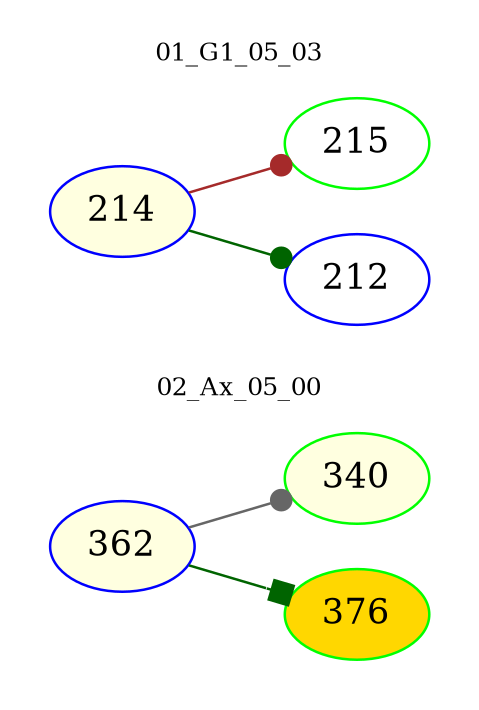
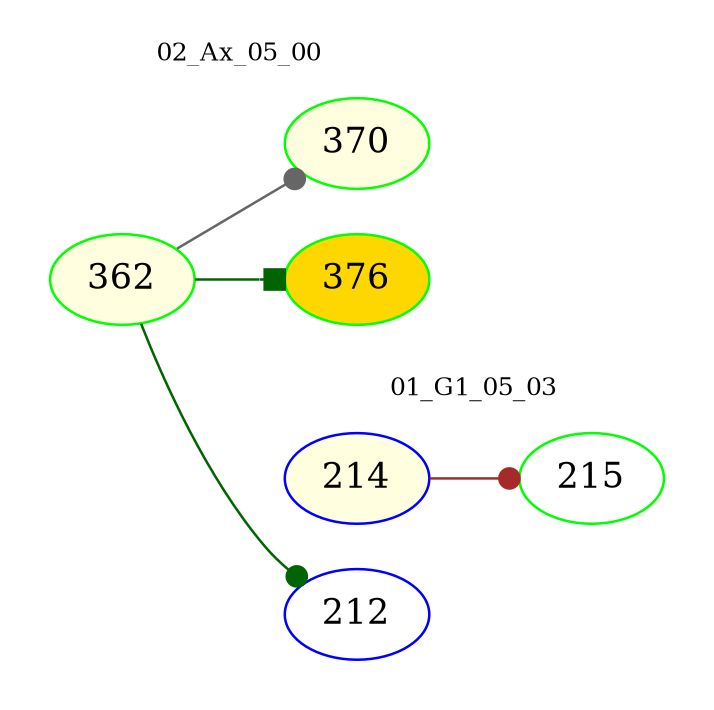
  digraph {
    rankdir=LR
    node [color=blue fillcolor=lightyellow style=filled]
    edge [arrowhead=dot color=darkgreen]
-   n1 [label=362]
+   n1 [color=green label=362]
    n2 [color=green fillcolor=gold label=376]
-   n3 [color=green label=340]
+   n3 [color=green label=370]
    n4 [label=214]
    n5 [fillcolor=white label=212]
    n6 [color=green fillcolor=white label=215]
    subgraph cluster_1 {
      color=white
      fontsize=10
      label="02_Ax_05_00"
      n1
      n2
      n3
    }
    subgraph cluster_2 {
      color=white
      fontsize=10
      label="01_G1_05_03"
      n4
      n5
      n6
    }
    n1 -> n2 [arrowhead=box]
    n1 -> n3 [color=gray40]
-   n4 -> n5
+   n1 -> n5
    n4 -> n6 [color=brown]
  }
